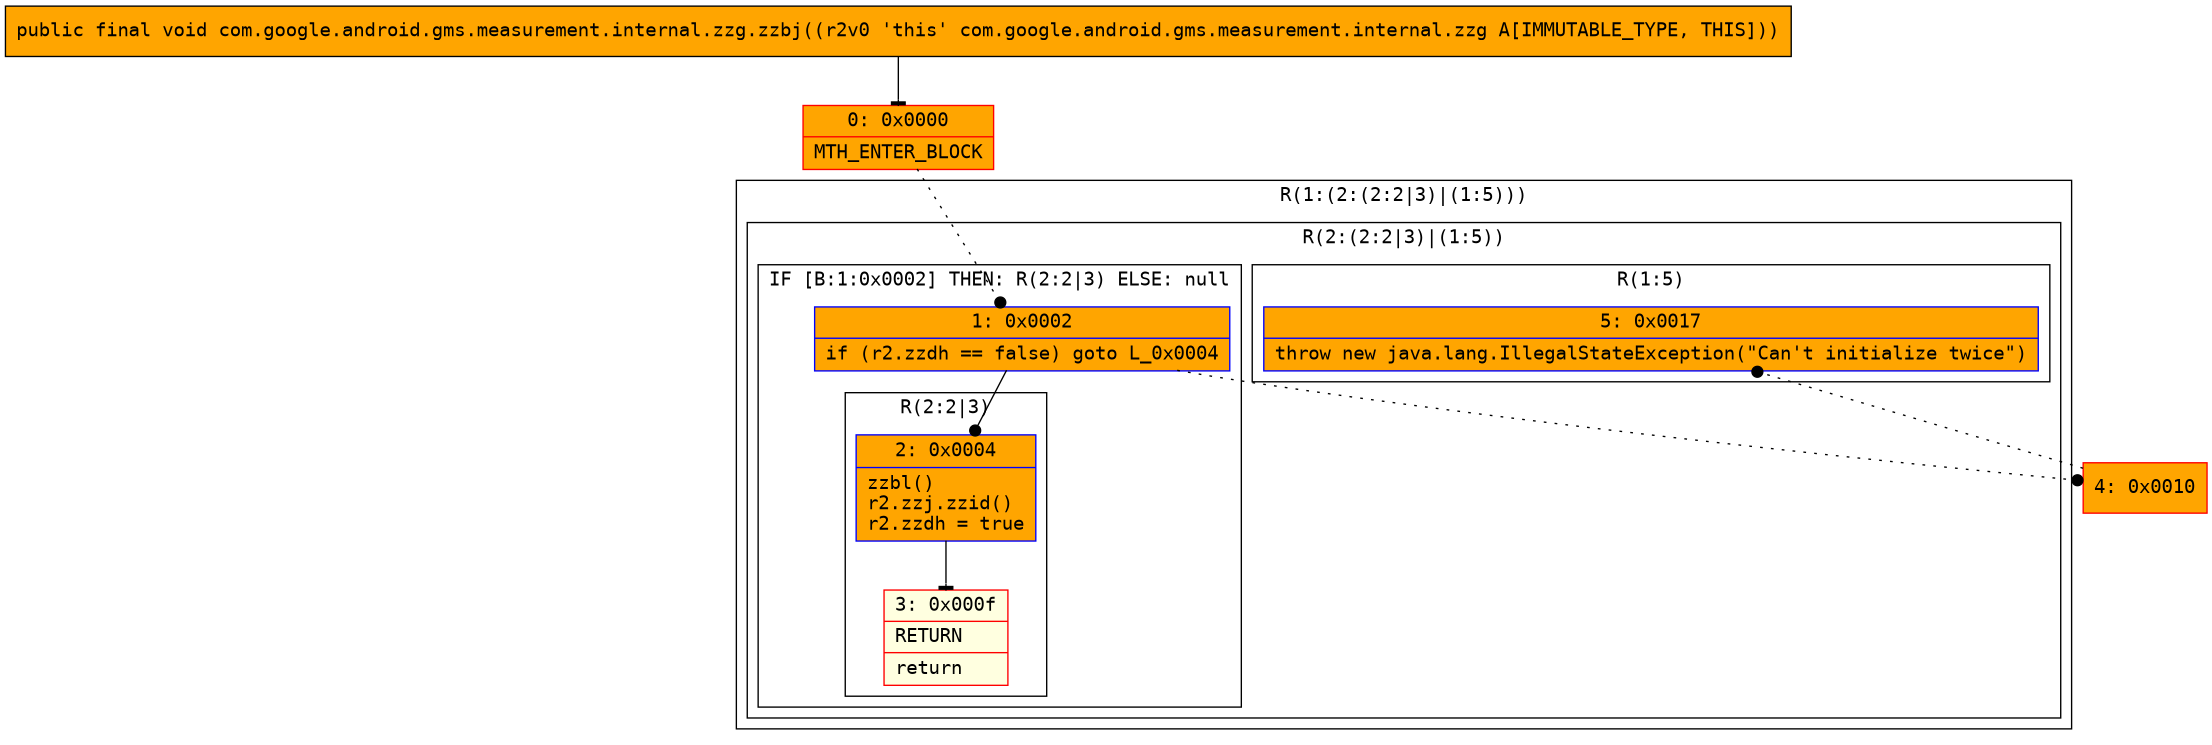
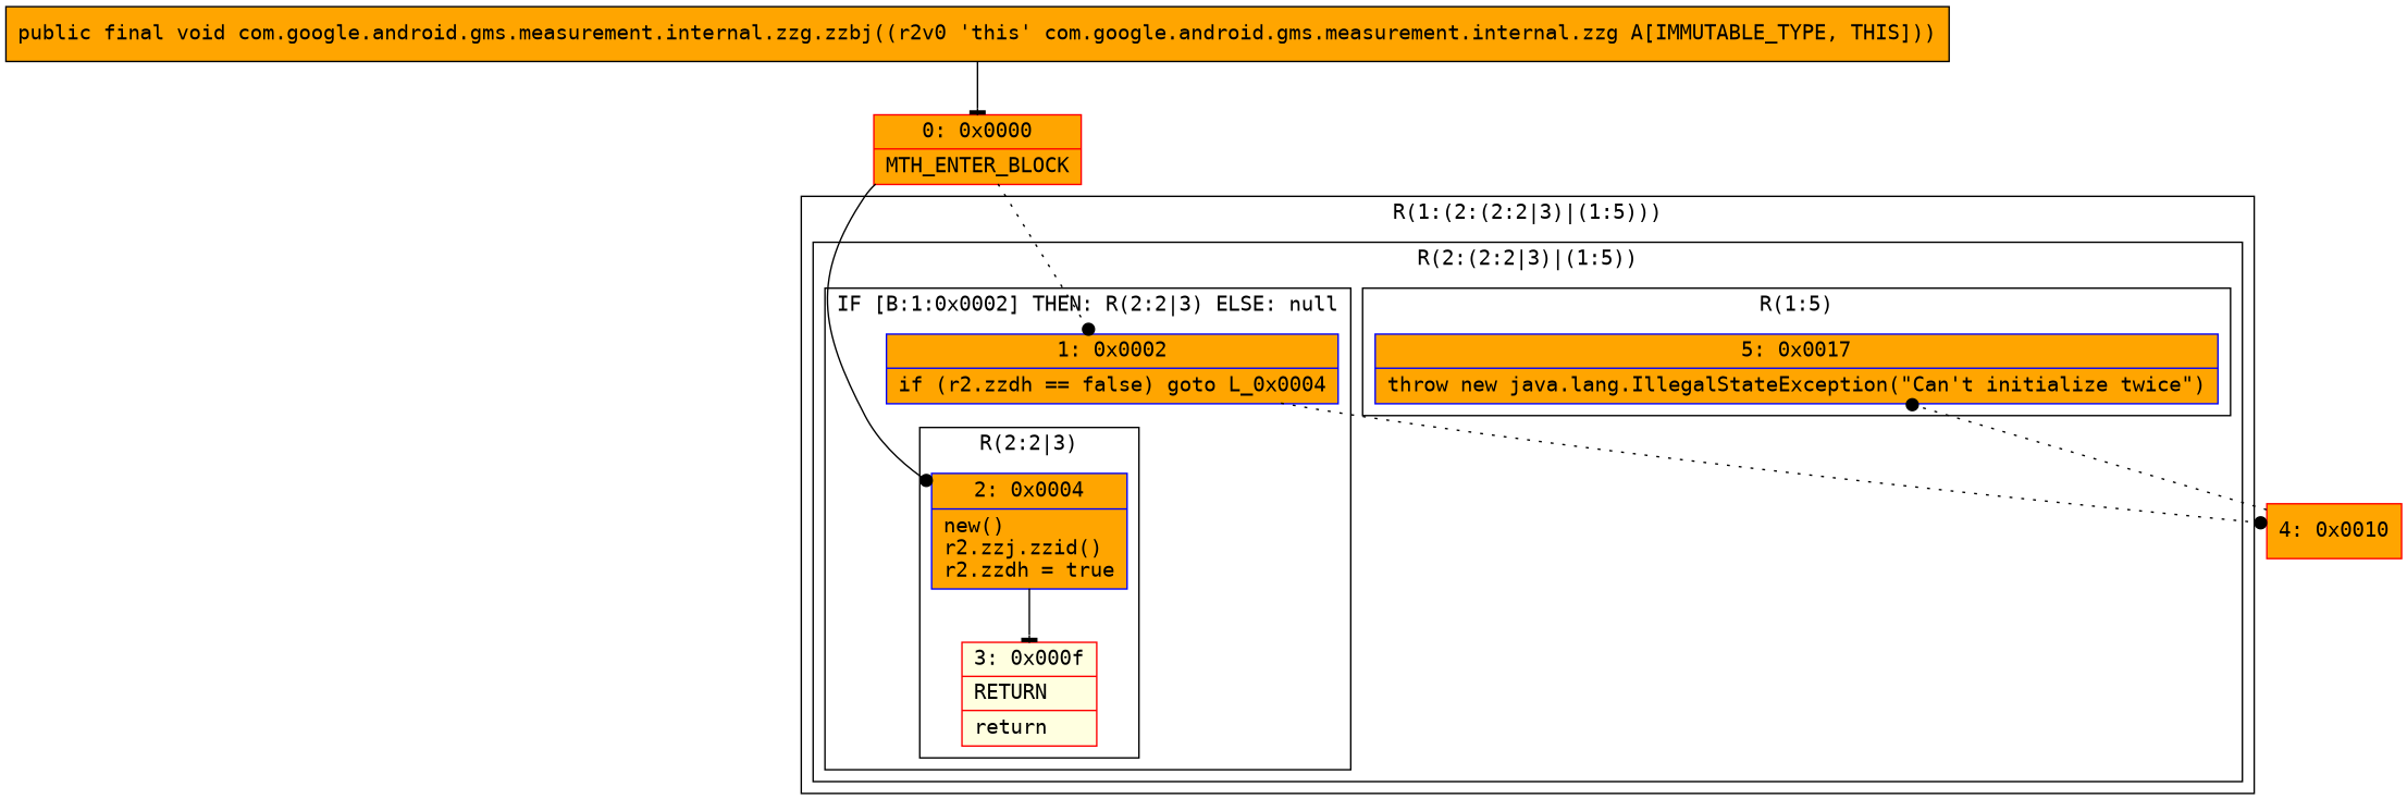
  digraph {
    fontname="DejaVu Sans Mono"
    node [color=blue fillcolor=orange fontname="DejaVu Sans Mono" shape=record style=filled]
    edge [arrowhead=dot fontname="DejaVu Sans Mono" style=solid]
-   n1 [label="{2\:\ 0x0004|zzbl()\lr2.zzj.zzid()\lr2.zzdh = true\l}"]
+   n1 [label="{2\:\ 0x0004|new()\lr2.zzj.zzid()\lr2.zzdh = true\l}"]
    n2 [color=red fillcolor=lightyellow label="{3\:\ 0x000f|RETURN\l|return\l}"]
    n3 [label="{1\:\ 0x0002|if (r2.zzdh == false) goto L_0x0004\l}"]
    n4 [label="{5\:\ 0x0017|throw new java.lang.IllegalStateException(\"Can't initialize twice\")\l}"]
    n5 [color=red label="{4\:\ 0x0010}"]
    n6 [color=red label="{0\:\ 0x0000|MTH_ENTER_BLOCK\l}"]
    n7 [label="{public final void com.google.android.gms.measurement.internal.zzg.zzbj((r2v0 'this' com.google.android.gms.measurement.internal.zzg A[IMMUTABLE_TYPE, THIS])) }" color=""]
    subgraph cluster_1 {
      label="R(1:(2:(2:2|3)|(1:5)))"
      subgraph cluster_2 {
        label="R(2:(2:2|3)|(1:5))"
        subgraph cluster_3 {
          label="IF [B:1:0x0002] THEN: R(2:2|3) ELSE: null"
          n3
          subgraph cluster_4 {
            label="R(2:2|3)"
            n1
            n2
          }
        }
        subgraph cluster_5 {
          label="R(1:5)"
          n4
        }
      }
    }
    n1 -> n2 [arrowhead=tee]
-   n3 -> n1
+   n6 -> n1
    n3 -> n5 [style=dotted]
    n5 -> n4 [style=dotted]
    n6 -> n3 [style=dotted]
    n7 -> n6 [arrowhead=tee]
  }
